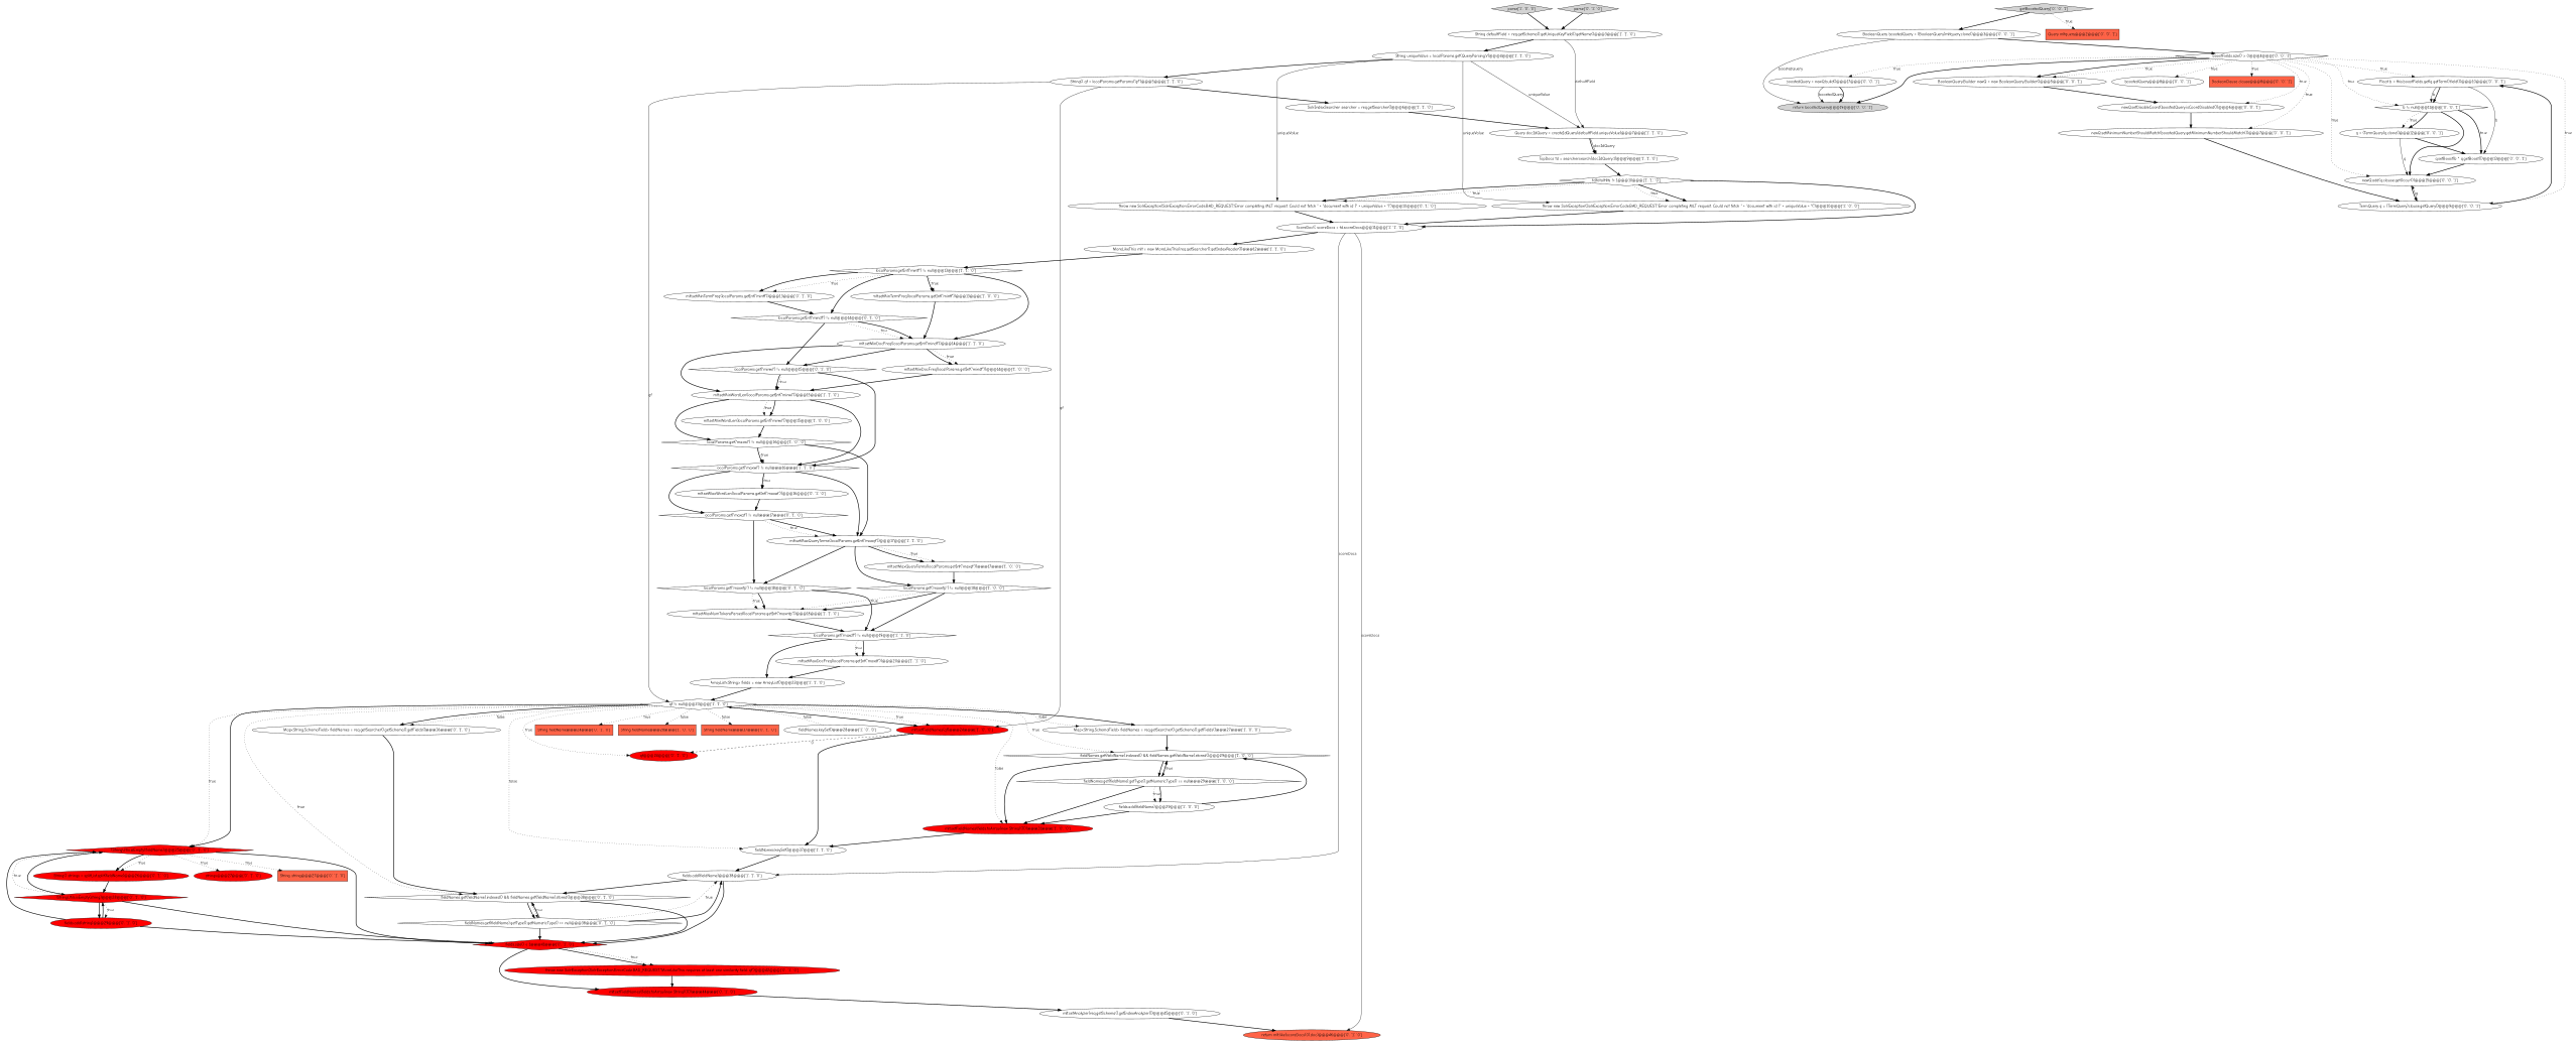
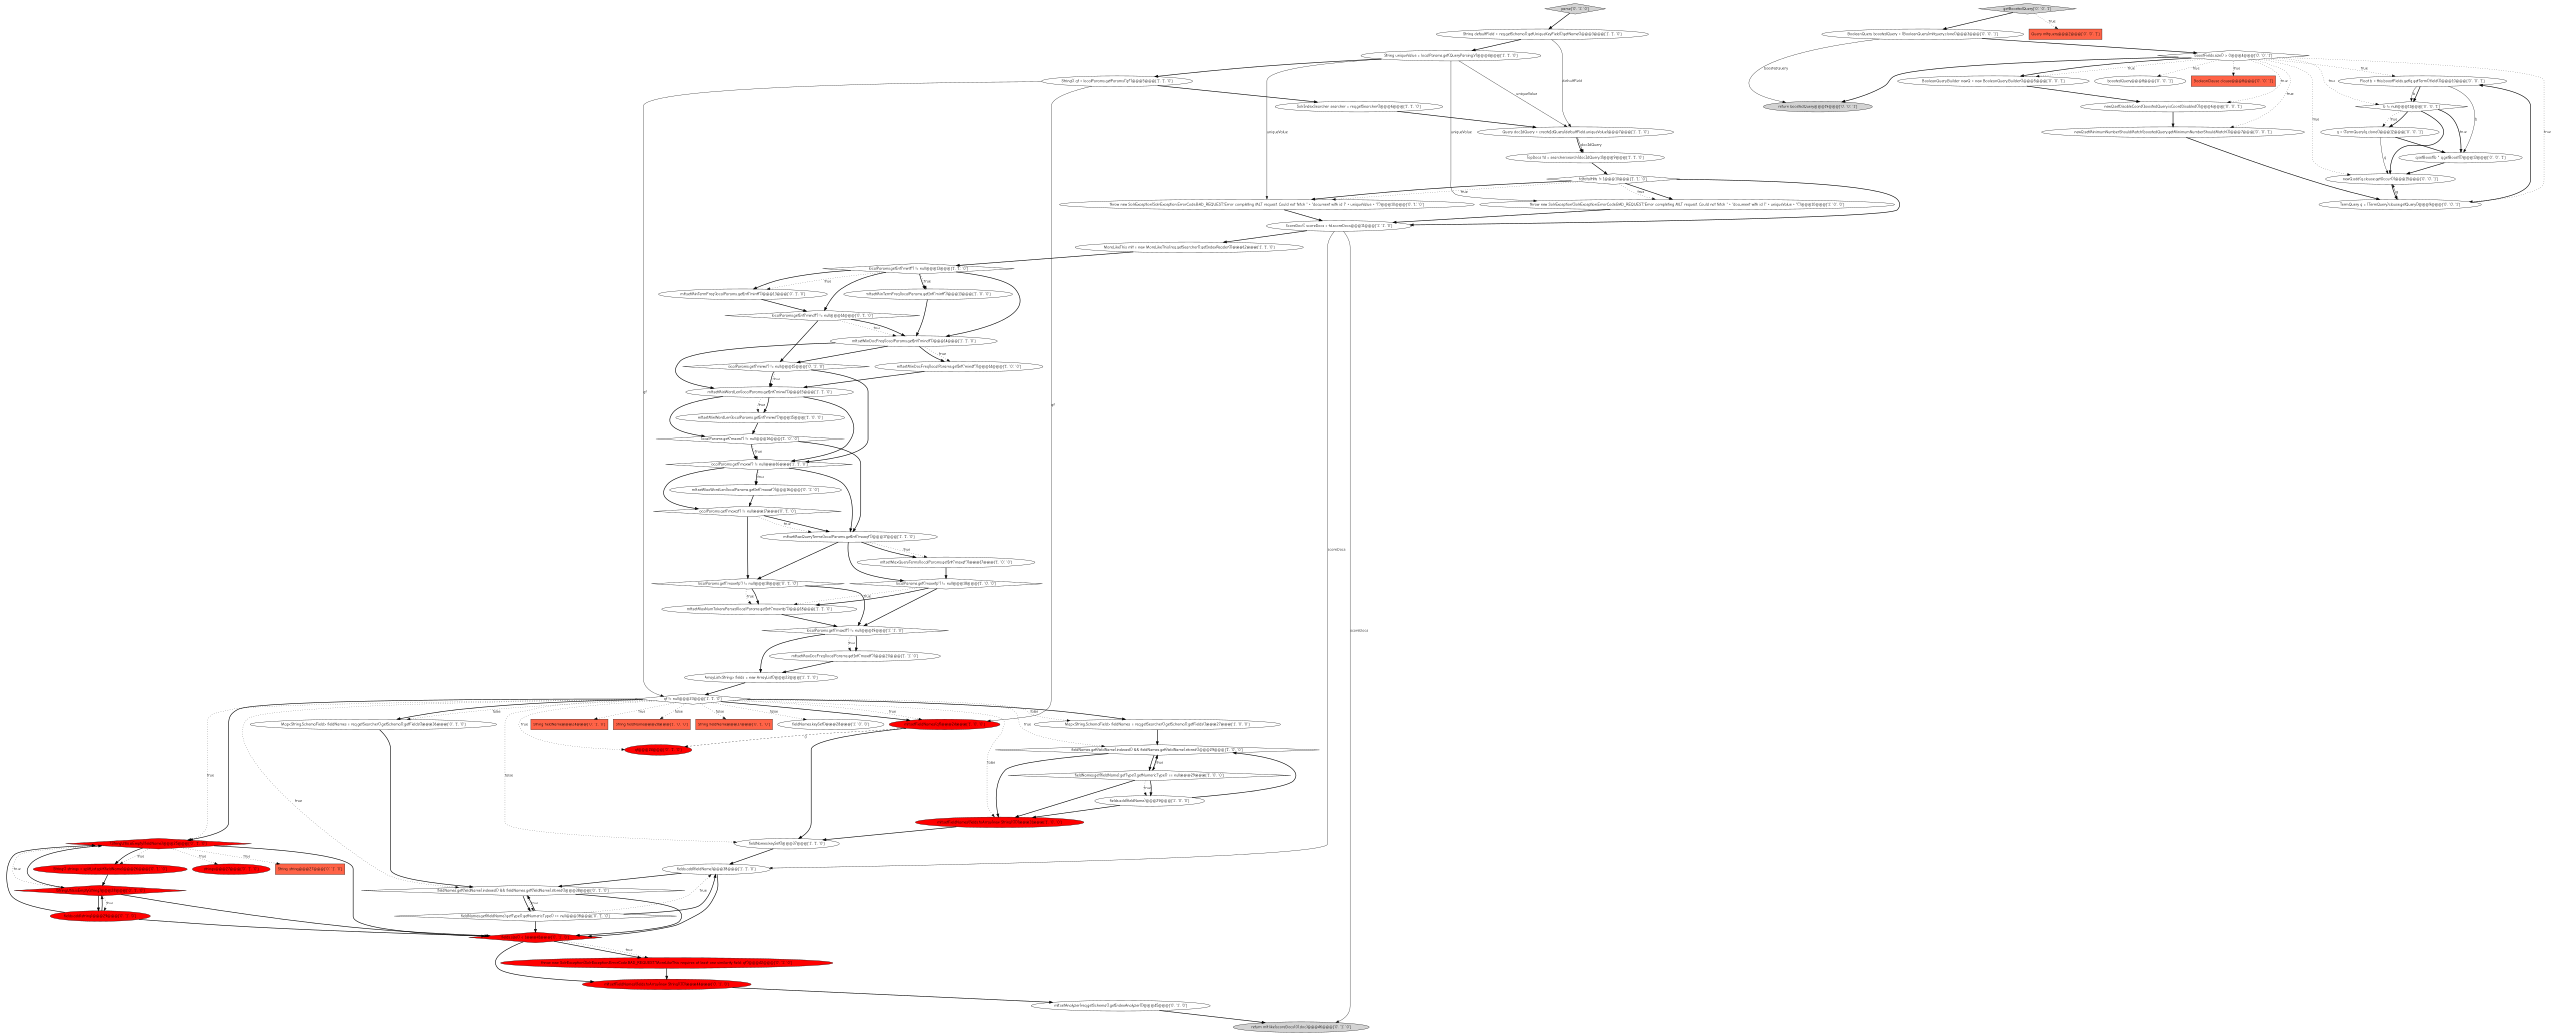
  digraph {
    fontname="Comic Neue"
    node [fillcolor=white fontname="Comic Neue" shape=ellipse style=filled]
    edge [fontname="Comic Neue" style=bold]
    n1 [label="String(( qf = localParams.getParams(\"qf\")@@@5@@@['1', '1', '0']"]
    n2 [fillcolor=red label="mlt.setFieldNames(qf)@@@24@@@['1', '0', '0']"]
    n3 [label="qf != null@@@23@@@['1', '1', '0']" shape=diamond]
    n4 [label="SolrIndexSearcher searcher = req.getSearcher()@@@6@@@['1', '1', '0']"]
    n5 [fillcolor=red label="qf@@@24@@@['0', '1', '0']"]
    n6 [label="fieldNames.keySet()@@@37@@@['1', '1', '0']"]
    n7 [fillcolor=tomato label="String fieldName@@@24@@@['0', '1', '0']" shape=box]
    n8 [fillcolor=tomato label="String fieldName@@@28@@@['1', '0', '0']" shape=box]
    n9 [label="fieldNames.get(fieldName).indexed() && fieldNames.get(fieldName).stored()@@@38@@@['0', '1', '0']" shape=diamond]
    n10 [fillcolor=red label="mlt.setFieldNames(fields.toArray(new String(((())@@@31@@@['1', '0', '0']"]
    n11 [label="fieldNames.get(fieldName).indexed() && fieldNames.get(fieldName).stored()@@@29@@@['1', '0', '0']" shape=diamond]
    n12 [fillcolor=red label="!StringUtils.isEmpty(fieldName)@@@25@@@['0', '1', '0']" shape=diamond]
    n13 [label="Map<String,SchemaField> fieldNames = req.getSearcher().getSchema().getFields()@@@36@@@['0', '1', '0']"]
    n14 [fillcolor=tomato label="String fieldName@@@37@@@['0', '1', '0']" shape=box]
    n15 [label="fieldNames.keySet()@@@28@@@['1', '0', '0']"]
    n16 [label="Map<String,SchemaField> fieldNames = req.getSearcher().getSchema().getFields()@@@27@@@['1', '0', '0']"]
    n17 [label="Query docIdQuery = createIdQuery(defaultField,uniqueValue)@@@7@@@['1', '1', '0']"]
-   n18 [fillcolor=tomato label="return mlt.like(scoreDocs(0(.doc)@@@46@@@['0', '1', '0']"]
+   n18 [fillcolor=lightgray label="return mlt.like(scoreDocs(0(.doc)@@@46@@@['0', '1', '0']"]
    n19 [label="mlt.setMaxQueryTerms(localParams.getInt(\"maxqt\"))@@@17@@@['1', '1', '0']"]
    n20 [label="localParams.get(\"maxntp\") != null@@@18@@@['1', '0', '0']" shape=diamond]
    n21 [label="localParams.get(\"maxntp\") != null@@@18@@@['0', '1', '0']" shape=diamond]
    n22 [label="mlt.setMaxQueryTerms(localParams.getInt(\"maxqt\"))@@@17@@@['1', '0', '0']"]
    n23 [label="mlt.setMaxNumTokensParsed(localParams.getInt(\"maxntp\"))@@@18@@@['1', '1', '0']"]
    n24 [label="localParams.get(\"maxdf\") != null@@@19@@@['1', '1', '0']" shape=diamond]
    n25 [label="mlt.setAnalyzer(req.getSchema().getIndexAnalyzer())@@@45@@@['0', '1', '0']"]
    n26 [label="Float b = this.boostFields.get(q.getTerm().field())@@@10@@@['0', '0', '1']"]
    n27 [label="b != null@@@11@@@['0', '0', '1']" shape=diamond]
    n28 [label="q.setBoost(b * q.getBoost())@@@13@@@['0', '0', '1']"]
    n29 [label="newQ.add(q,clause.getOccur())@@@15@@@['0', '0', '1']"]
    n30 [label="q = (TermQuery)q.clone()@@@12@@@['0', '0', '1']"]
    n31 [label="BooleanQuery.Builder newQ = new BooleanQuery.Builder()@@@5@@@['0', '0', '1']"]
    n32 [label="newQ.setDisableCoord(boostedQuery.isCoordDisabled())@@@6@@@['0', '0', '1']"]
    n33 [label="newQ.setMinimumNumberShouldMatch(boostedQuery.getMinimumNumberShouldMatch())@@@7@@@['0', '0', '1']"]
    n34 [label="localParams.get(\"maxwl\") != null@@@16@@@['1', '1', '0']" shape=diamond]
    n35 [label="mlt.setMaxWordLen(localParams.getInt(\"maxwl\"))@@@16@@@['0', '1', '0']"]
    n36 [label="localParams.get(\"maxqt\") != null@@@17@@@['0', '1', '0']" shape=diamond]
    n37 [label="localParams.getInt(\"mindf\") != null@@@14@@@['0', '1', '0']" shape=diamond]
    n38 [label="localParams.get(\"minwl\") != null@@@15@@@['0', '1', '0']" shape=diamond]
    n39 [label="mlt.setMinDocFreq(localParams.getInt(\"mindf\"))@@@14@@@['1', '1', '0']"]
    n40 [label="mlt.setMinWordLen(localParams.getInt(\"minwl\"))@@@15@@@['1', '1', '0']"]
    n41 [label="mlt.setMinDocFreq(localParams.getInt(\"mindf\"))@@@14@@@['1', '0', '0']"]
-   n42 [label="boostedQuery = newQ.build()@@@17@@@['0', '0', '1']"]
    n43 [fillcolor=lightgray label="return boostedQuery@@@19@@@['0', '0', '1']"]
    n44 [label="mlt.setMinWordLen(localParams.getInt(\"minwl\"))@@@15@@@['1', '0', '0']"]
    n45 [label="localParams.get(\"maxwl\") != null@@@16@@@['1', '0', '0']" shape=diamond]
-   n46 [fillcolor=lightgray label="parse['1', '0', '0']" shape=diamond]
    n47 [label="String defaultField = req.getSchema().getUniqueKeyField().getName()@@@3@@@['1', '1', '0']"]
    n48 [label="String uniqueValue = localParams.get(QueryParsing.V)@@@4@@@['1', '1', '0']"]
    n49 [label="ArrayList<String> fields = new ArrayList()@@@22@@@['1', '1', '0']"]
    n50 [label="mlt.setMaxDocFreq(localParams.getInt(\"maxdf\"))@@@20@@@['1', '1', '0']"]
    n51 [fillcolor=red label="strings@@@27@@@['0', '1', '0']"]
    n52 [fillcolor=tomato label="Query mltquery@@@2@@@['0', '0', '1']" shape=box]
    n53 [label="boostedQuery@@@8@@@['0', '0', '1']"]
    n54 [label="TermQuery q = (TermQuery)clause.getQuery()@@@9@@@['0', '0', '1']"]
    n55 [fillcolor=tomato label="BooleanClause clause@@@8@@@['0', '0', '1']" shape=box]
    n56 [label="fields.add(fieldName)@@@38@@@['1', '1', '0']"]
    n57 [label="TopDocs td = searcher.search(docIdQuery,1)@@@9@@@['1', '1', '0']"]
    n58 [label="td.totalHits != 1@@@10@@@['1', '1', '0']" shape=diamond]
    n59 [label="boostFields.size() > 0@@@4@@@['0', '0', '1']" shape=diamond]
    n60 [fillcolor=lightgray label="parse['0', '1', '0']" shape=diamond]
    n61 [label="throw new SolrException(SolrException.ErrorCode.BAD_REQUEST,\"Error completing MLT request. Could not fetch \" + \"document with id (\" + uniqueValue + \"(\")@@@10@@@['0', '1', '0']"]
    n62 [label="throw new SolrException(SolrException.ErrorCode.BAD_REQUEST,\"Error completing MLT request. Could not fetch \" + \"document with id (\" + uniqueValue + \"(\")@@@10@@@['1', '0', '0']"]
    n63 [fillcolor=red label="fields.size() < 1@@@41@@@['0', '1', '0']" shape=diamond]
    n64 [fillcolor=red label="mlt.setFieldNames(fields.toArray(new String(((())@@@44@@@['0', '1', '0']"]
    n65 [fillcolor=red label="throw new SolrException(SolrException.ErrorCode.BAD_REQUEST,\"MoreLikeThis requires at least one similarity field: qf\")@@@42@@@['0', '1', '0']"]
    n66 [label="fieldNames.get(fieldName).getType().getNumericType() == null@@@38@@@['0', '1', '0']" shape=diamond]
    n67 [label="fields.add(fieldName)@@@29@@@['1', '0', '0']"]
    n68 [label="fieldNames.get(fieldName).getType().getNumericType() == null@@@29@@@['1', '0', '0']" shape=diamond]
    n69 [fillcolor=red label="String(( strings = splitList.split(fieldName)@@@26@@@['0', '1', '0']"]
    n70 [fillcolor=red label="!StringUtils.isEmpty(string)@@@28@@@['0', '1', '0']" shape=diamond]
    n71 [fillcolor=tomato label="String string@@@27@@@['0', '1', '0']" shape=box]
    n72 [fillcolor=lightgray label="getBoostedQuery['0', '0', '1']" shape=diamond]
    n73 [label="BooleanQuery boostedQuery = (BooleanQuery)mltquery.clone()@@@3@@@['0', '0', '1']"]
    n74 [label="ScoreDoc(( scoreDocs = td.scoreDocs@@@11@@@['1', '1', '0']"]
    n75 [label="localParams.getInt(\"mintf\") != null@@@13@@@['1', '1', '0']" shape=diamond]
    n76 [label="mlt.setMinTermFreq(localParams.getInt(\"mintf\"))@@@13@@@['1', '0', '0']"]
    n77 [label="mlt.setMinTermFreq(localParams.getInt(\"mintf\"))@@@13@@@['0', '1', '0']"]
    n78 [fillcolor=red label="fields.add(string)@@@29@@@['0', '1', '0']"]
    n79 [label="MoreLikeThis mlt = new MoreLikeThis(req.getSearcher().getIndexReader())@@@12@@@['1', '1', '0']"]
    n1 -> n2 [label=qf style=solid]
    n1 -> n3 [label=qf style=solid]
    n1 -> n4
    n2 -> n5 [label=0 style=dashed]
    n2 -> n6
    n3 -> n2 [label=true style=dotted]
    n3 -> n2
    n3 -> n5 [label=true style=dotted]
    n3 -> n6 [label=false style=dotted]
    n3 -> n7 [label=true style=dotted]
    n3 -> n8 [label=false style=dotted]
    n3 -> n9 [label=true style=dotted]
    n3 -> n10 [label=false style=dotted]
    n3 -> n11 [label=true style=dotted]
    n3 -> n12
    n3 -> n12 [label=true style=dotted]
    n3 -> n13
    n3 -> n13 [label=false style=dotted]
    n3 -> n14 [label=false style=dotted]
-   n15 -> n3 [label=false style=dotted]
+   n3 -> n15 [label=false style=dotted]
    n3 -> n16
    n3 -> n16 [label=false style=dotted]
    n4 -> n17
    n6 -> n56
    n9 -> n63
    n9 -> n66 [label=true style=dotted]
    n9 -> n66
    n10 -> n6
    n11 -> n10
    n11 -> n68 [label=true style=dotted]
    n11 -> n68
    n12 -> n51 [label=true style=dotted]
    n12 -> n63
    n12 -> n69
    n12 -> n69 [label=true style=dotted]
    n12 -> n70 [label=true style=dotted]
    n12 -> n71 [label=true style=dotted]
    n13 -> n9
    n16 -> n11
    n17 -> n57
    n17 -> n57 [label=docIdQuery style=solid]
    n19 -> n20
    n19 -> n21
    n19 -> n22 [label=true style=dotted]
    n19 -> n22
    n20 -> n23 [label=true style=dotted]
    n20 -> n23
    n20 -> n24
    n21 -> n23
    n21 -> n23 [label=true style=dotted]
    n21 -> n24
    n22 -> n20
    n23 -> n24
    n24 -> n49
    n24 -> n50
    n24 -> n50 [label=true style=dotted]
    n25 -> n18
    n26 -> n27
    n26 -> n27 [label=b style=solid]
    n26 -> n28 [label=b style=solid]
    n27 -> n28 [label=true]
    n27 -> n29
    n27 -> n30 [label=true style=dotted]
    n27 -> n30
    n28 -> n29
    n29 -> n54
    n30 -> n28
    n30 -> n29 [label=q style=solid]
    n31 -> n32
    n32 -> n33
    n33 -> n54
    n34 -> n19
    n34 -> n35 [label=true style=dotted]
    n34 -> n35
    n34 -> n36
    n35 -> n36
    n36 -> n19
    n36 -> n19 [label=true style=dotted]
    n36 -> n21
    n37 -> n38
    n37 -> n39 [label=true style=dotted]
    n37 -> n39
    n38 -> n34
    n38 -> n40
    n38 -> n40 [label=true style=dotted]
    n39 -> n38
    n39 -> n40
    n39 -> n41 [label=true style=dotted]
    n39 -> n41
    n40 -> n34
    n40 -> n44
    n40 -> n44 [label=true style=dotted]
    n40 -> n45
    n41 -> n40
-   n42 -> n43 [label=boostedQuery style=solid]
-   n42 -> n43
    n44 -> n45
    n45 -> n19
    n45 -> n34
    n45 -> n34 [label=true style=dotted]
-   n46 -> n47
    n47 -> n17 [label=defaultField style=solid]
    n47 -> n48
    n48 -> n1
    n48 -> n17 [label=uniqueValue style=solid]
    n48 -> n61 [label=uniqueValue style=solid]
    n48 -> n62 [label=uniqueValue style=solid]
    n49 -> n3
    n50 -> n49
    n54 -> n26
    n54 -> n29 [label=q style=solid]
    n56 -> n9
    n56 -> n63
    n57 -> n58
    n58 -> n61 [label=true style=dotted]
    n58 -> n61
    n58 -> n62
    n58 -> n62 [label=true style=dotted]
    n58 -> n74
    n59 -> n26 [label=true style=dotted]
    n59 -> n27 [label=true style=dotted]
    n59 -> n29 [label=true style=dotted]
    n59 -> n31
    n59 -> n31 [label=true style=dotted]
    n59 -> n32 [label=true style=dotted]
    n59 -> n33 [label=true style=dotted]
-   n59 -> n42 [label=true style=dotted]
    n59 -> n43
    n59 -> n53 [label=true style=dotted]
    n59 -> n54 [label=true style=dotted]
    n59 -> n55 [label=true style=dotted]
    n60 -> n47
    n61 -> n74
    n62 -> n74
    n63 -> n64
    n63 -> n65
    n63 -> n65 [label=true style=dotted]
    n64 -> n25
    n65 -> n64
    n66 -> n9
    n66 -> n56
    n66 -> n56 [label=true style=dotted]
    n66 -> n63
    n67 -> n10
    n67 -> n11
    n68 -> n10
    n68 -> n11
    n68 -> n67 [label=true style=dotted]
    n68 -> n67
    n69 -> n70
    n70 -> n12
    n70 -> n63
    n70 -> n78
    n70 -> n78 [label=true style=dotted]
    n72 -> n52 [label=true style=dotted]
    n72 -> n73
    n73 -> n43 [label=boostedQuery style=solid]
    n73 -> n59
    n74 -> n18 [label=scoreDocs style=solid]
    n74 -> n56 [label=scoreDocs style=solid]
    n74 -> n79
    n75 -> n37
    n75 -> n39
    n75 -> n76
    n75 -> n76 [label=true style=dotted]
    n75 -> n77
    n75 -> n77 [label=true style=dotted]
    n76 -> n39
    n77 -> n37
    n78 -> n12
    n78 -> n63
    n78 -> n70
    n79 -> n75
  }
